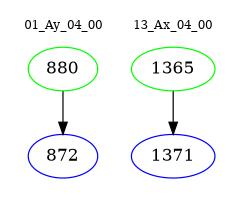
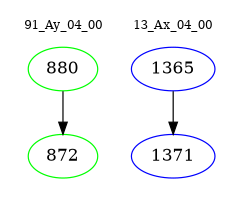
  digraph {
    node [color=green]
    edge [color=black]
    n1 [label=880]
-   n2 [color=blue label=872]
-   n3 [label=1365]
+   n2 [label=872]
+   n3 [color=blue label=1365]
    n4 [color=blue label=1371]
    subgraph cluster_1 {
      color=white
      fontsize=10
-     label="01_Ay_04_00"
+     label="91_Ay_04_00"
      n1
      n2
    }
    subgraph cluster_2 {
      color=white
      fontsize=10
      label="13_Ax_04_00"
      n3
      n4
    }
    n1 -> n2
    n3 -> n4
  }
